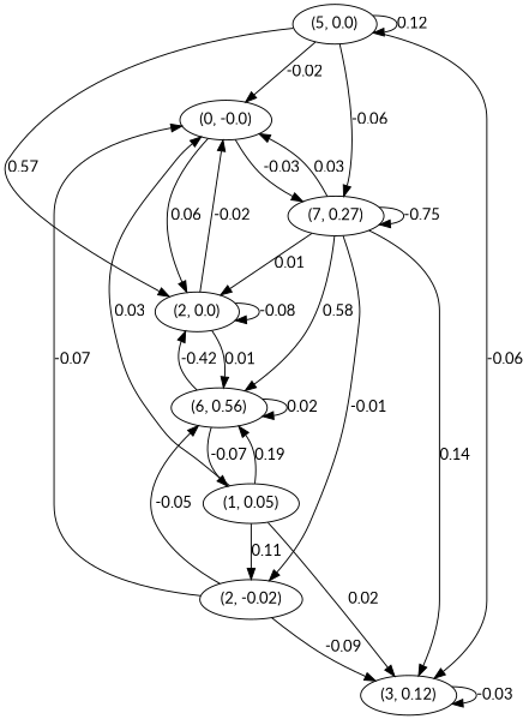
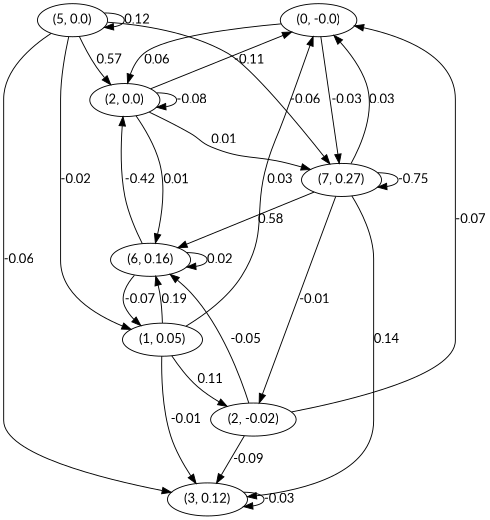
  digraph {
    fontname=Lato
    node [fontname=Lato]
    edge [fontname=Lato]
    n1 [label="(0, -0.0)"]
    n2 [label="(2, 0.0)"]
    n3 [label="(7, 0.27)"]
    n4 [label="(1, 0.05)"]
-   n5 [label="(6, 0.56)"]
+   n5 [label="(6, 0.16)"]
    n6 [label="(2, -0.02)"]
    n7 [label="(3, 0.12)"]
    n8 [label="(5, 0.0)"]
    n1 -> n2 [label=0.06]
    n1 -> n3 [label=-0.03]
-   n2 -> n1 [label=-0.02]
+   n2 -> n1 [label=-0.11]
    n2 -> n2 [label=-0.08]
-   n3 -> n2 [label=0.01]
+   n2 -> n3 [label=0.01]
    n2 -> n5 [label=0.01]
    n3 -> n1 [label=0.03]
    n3 -> n3 [label=-0.75]
    n3 -> n5 [label=0.58]
    n3 -> n6 [label=-0.01]
    n3 -> n7 [label=0.14]
    n4 -> n1 [label=0.03]
    n4 -> n5 [label=0.19]
    n4 -> n6 [label=0.11]
-   n4 -> n7 [label=0.02]
+   n4 -> n7 [label=-0.01]
    n5 -> n2 [label=-0.42]
    n5 -> n4 [label=-0.07]
    n5 -> n5 [label=0.02]
    n6 -> n1 [label=-0.07]
    n6 -> n5 [label=-0.05]
    n6 -> n7 [label=-0.09]
    n7 -> n7 [label=-0.03]
    n8 -> n2 [label=0.57]
    n8 -> n3 [label=-0.06]
-   n8 -> n1 [label=-0.02]
+   n8 -> n4 [label=-0.02]
    n8 -> n7 [label=-0.06]
    n8 -> n8 [label=0.12]
  }
